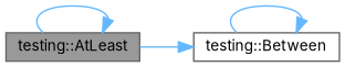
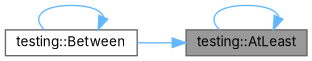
  digraph {
    rankdir=LR
    fontname=Inter
    node [fontname=Inter fontsize=10 shape=box style=filled]
    edge [color=steelblue1 fontname=Inter fontsize=10 labelfontname=Helvetica labelfontsize=10 style=solid]
    n1 [color=gray40 fillcolor=grey60 fontcolor=black height=0.2 label="testing::AtLeast" width=0.4]
    n2 [color=grey40 fillcolor=white height=0.2 label="testing::Between" width=0.4]
    n1 -> n1
-   n1 -> n2
+   n2 -> n1
    n2 -> n2
  }
